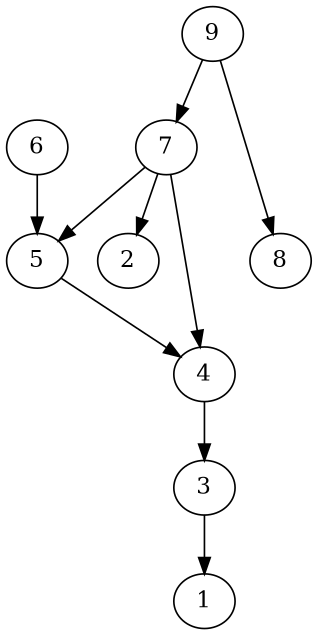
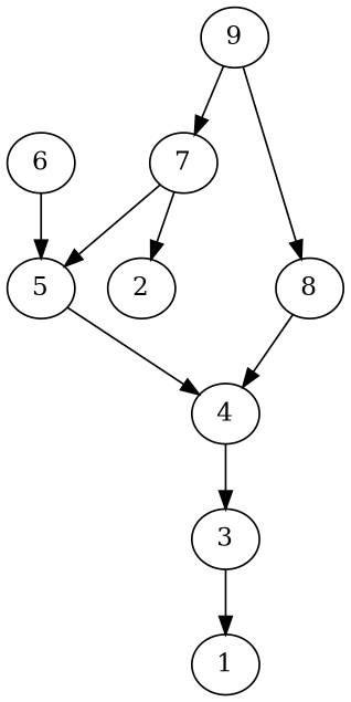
  digraph {
    splines=true
    node [shape=ellipse]
    n1 [height=0.3 label=1 width=0.3]
    n2 [height=0.3 label=2 width=0.3]
    n3 [height=0.3 label=3 width=0.3]
    n4 [height=0.3 label=4 width=0.3]
    n5 [height=0.3 label=5 width=0.3]
    n6 [height=0.3 label=6 width=0.3]
    n7 [height=0.3 label=7 width=0.3]
    n8 [height=0.3 label=8 width=0.3]
    n9 [height=0.3 label=9 width=0.3]
    n3 -> n1
    n4 -> n3
    n5 -> n4
    n6 -> n5
    n7 -> n2
-   n7 -> n4
+   n8 -> n4
    n7 -> n5
    n9 -> n7
    n9 -> n8
  }
